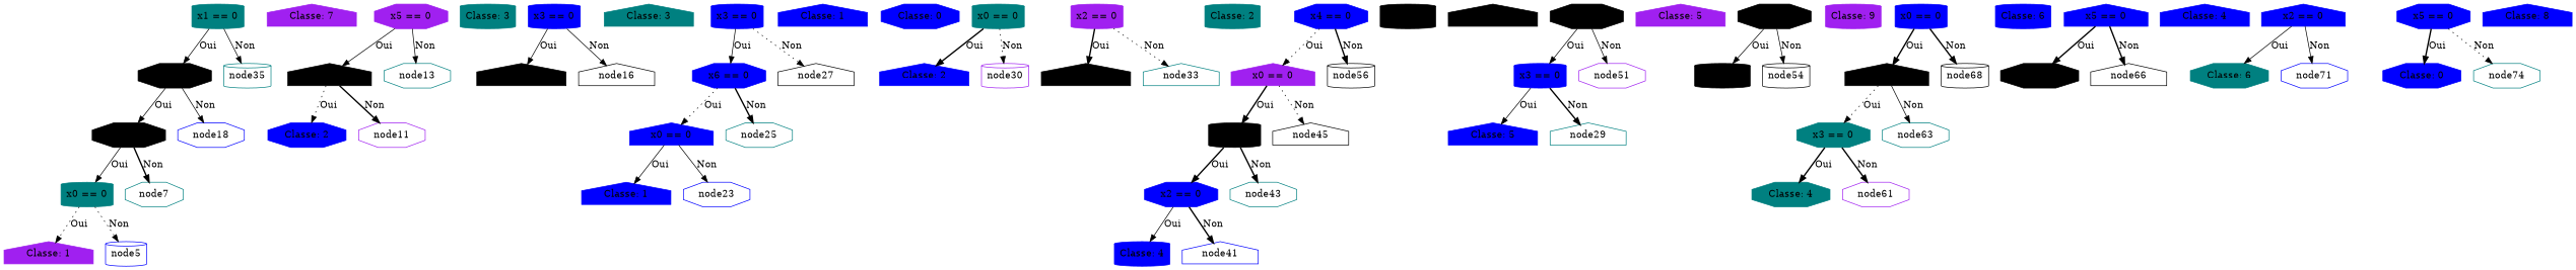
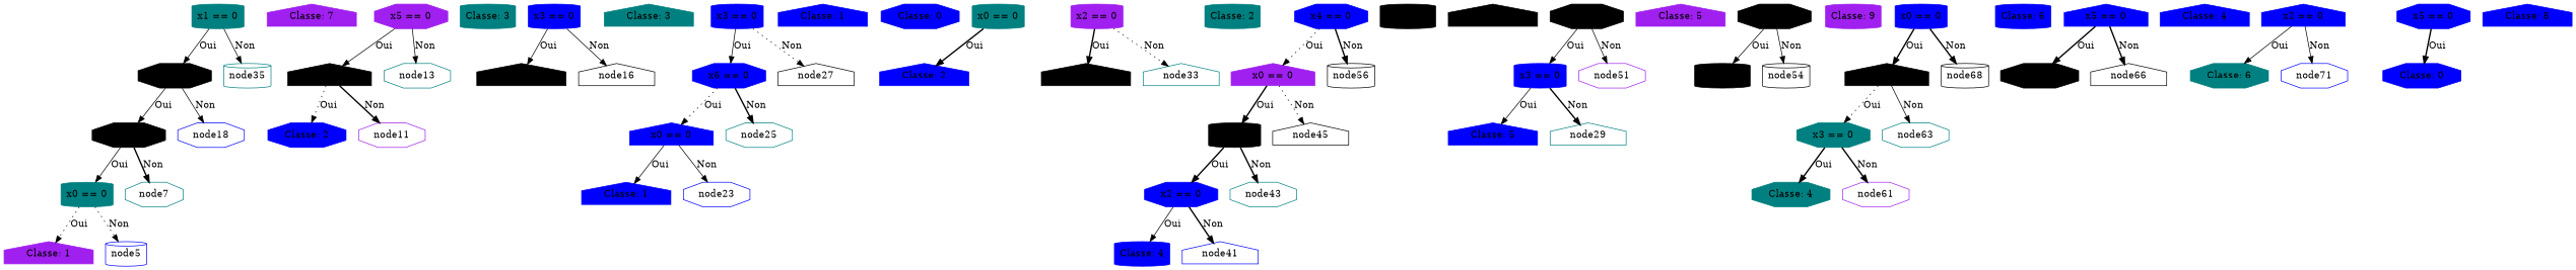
  digraph {
    node [color=blue shape=octagon style=filled]
    edge [style=solid]
    n1 [color=teal label="x1 == 0" shape=cylinder]
    n2 [color=black label="x4 == 0"]
    node35 [color=teal shape=cylinder style=""]
    n4 [color=black label="x2 == 0"]
    node18 [style=""]
    n6 [color=teal label="x0 == 0" shape=cylinder]
    node7 [color=teal style=""]
    n8 [color=purple label="Classe: 1" shape=house]
    node5 [shape=cylinder style=""]
    n10 [color=purple label="Classe: 7" shape=house]
    n11 [color=purple label="x5 == 0"]
    n12 [color=black label="x6 == 0" shape=house]
    node13 [color=teal style=""]
    n14 [label="Classe: 2"]
    node11 [color=purple style=""]
    n16 [color=teal label="Classe: 3" shape=cylinder]
    n17 [label="x3 == 0" shape=cylinder]
    n18 [color=black label="Classe: 1" shape=house]
    node16 [color=black shape=house style=""]
    n20 [color=teal label="Classe: 3" shape=house]
    n21 [label="x3 == 0" shape=cylinder]
    n22 [label="x6 == 0"]
    node27 [color=black shape=house style=""]
    n24 [label="x0 == 0" shape=house]
    node25 [color=teal style=""]
    n26 [label="Classe: 1" shape=house]
    node23 [style=""]
    n28 [label="Classe: 1" shape=house]
    n29 [label="Classe: 0"]
    n30 [color=teal label="x0 == 0" shape=cylinder]
    n31 [label="Classe: 2" shape=house]
-   node30 [color=purple shape=cylinder style=""]
    n33 [color=purple label="x2 == 0" shape=cylinder]
    n34 [color=black label="Classe: 6" shape=house]
    node33 [color=teal shape=house style=""]
    n36 [color=teal label="Classe: 2" shape=cylinder]
    n37 [label="x4 == 0"]
    n38 [color=purple label="x0 == 0" shape=house]
    node56 [color=black shape=cylinder style=""]
    n40 [color=black label="x6 == 0" shape=cylinder]
    node45 [color=black shape=house style=""]
    n42 [label="x2 == 0"]
    node43 [color=teal style=""]
    n44 [label="Classe: 4" shape=cylinder]
    node41 [shape=house style=""]
    n46 [color=black label="Classe: 4" shape=cylinder]
    n47 [color=black label="Classe: 5" shape=house]
    n48 [color=black label="x2 == 0"]
    n49 [label="x3 == 0" shape=cylinder]
    node51 [color=purple style=""]
    n51 [label="Classe: 5" shape=house]
    n52 [color=teal label=node29 shape=house style=""]
    n53 [color=purple label="Classe: 5" shape=house]
    n54 [color=black label="x6 == 0"]
    n55 [color=black label="Classe: 9" shape=cylinder]
    node54 [color=black shape=cylinder style=""]
    n57 [color=purple label="Classe: 9" shape=cylinder]
    n58 [label="x0 == 0" shape=cylinder]
    n59 [color=black label="x2 == 0" shape=house]
    node68 [color=black shape=cylinder style=""]
    n61 [color=teal label="x3 == 0"]
    node63 [color=teal style=""]
    n63 [color=teal label="Classe: 4"]
    node61 [color=purple style=""]
    n65 [label="Classe: 6" shape=cylinder]
    n66 [label="x5 == 0" shape=house]
    n67 [color=black label="Classe: 4"]
    node66 [color=black shape=house style=""]
    n69 [label="Classe: 4" shape=house]
    n70 [label="x2 == 0" shape=house]
    n71 [color=teal label="Classe: 6"]
    node71 [style=""]
    n73 [label="x5 == 0"]
    n74 [label="Classe: 0"]
-   node74 [color=teal style=""]
    n76 [label="Classe: 8" shape=house]
    n1 -> n2 [label=Oui]
    n1 -> node35 [label=Non]
    n2 -> n4 [label=Oui]
    n2 -> node18 [label=Non]
    n4 -> n6 [label=Oui]
    n4 -> node7 [label=Non style=bold]
    n6 -> n8 [label=Oui style=dotted]
    n6 -> node5 [label=Non style=dotted]
    n11 -> n12 [label=Oui]
    n11 -> node13 [label=Non]
    n12 -> n14 [label=Oui style=dotted]
    n12 -> node11 [label=Non style=bold]
    n17 -> n18 [label=Oui]
    n17 -> node16 [label=Non]
    n21 -> n22 [label=Oui]
    n21 -> node27 [label=Non style=dotted]
    n22 -> n24 [label=Oui style=dotted]
    n22 -> node25 [label=Non style=bold]
    n24 -> n26 [label=Oui]
    n24 -> node23 [label=Non]
    n30 -> n31 [label=Oui style=bold]
-   n30 -> node30 [label=Non style=dotted]
    n33 -> n34 [label=Oui style=bold]
    n33 -> node33 [label=Non style=dotted]
    n37 -> n38 [label=Oui style=dotted]
    n37 -> node56 [label=Non style=bold]
    n38 -> n40 [label=Oui style=bold]
    n38 -> node45 [label=Non style=dotted]
    n40 -> n42 [label=Oui style=bold]
    n40 -> node43 [label=Non style=bold]
    n42 -> n44 [label=Oui]
    n42 -> node41 [label=Non style=bold]
    n48 -> n49 [label=Oui]
    n48 -> node51 [label=Non]
    n49 -> n51 [label=Oui]
    n49 -> n52 [label=Non style=bold]
    n54 -> n55 [label=Oui]
    n54 -> node54 [label=Non]
    n58 -> n59 [label=Oui style=bold]
    n58 -> node68 [label=Non style=bold]
    n59 -> n61 [label=Oui style=dotted]
    n59 -> node63 [label=Non]
    n61 -> n63 [label=Oui style=bold]
    n61 -> node61 [label=Non style=bold]
    n66 -> n67 [label=Oui style=bold]
    n66 -> node66 [label=Non style=bold]
    n70 -> n71 [label=Oui]
    n70 -> node71 [label=Non]
    n73 -> n74 [label=Oui style=bold]
-   n73 -> node74 [label=Non style=dotted]
  }
